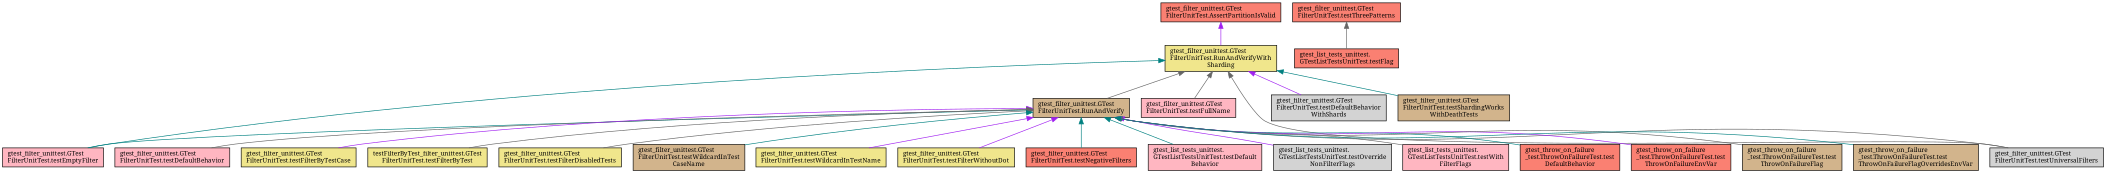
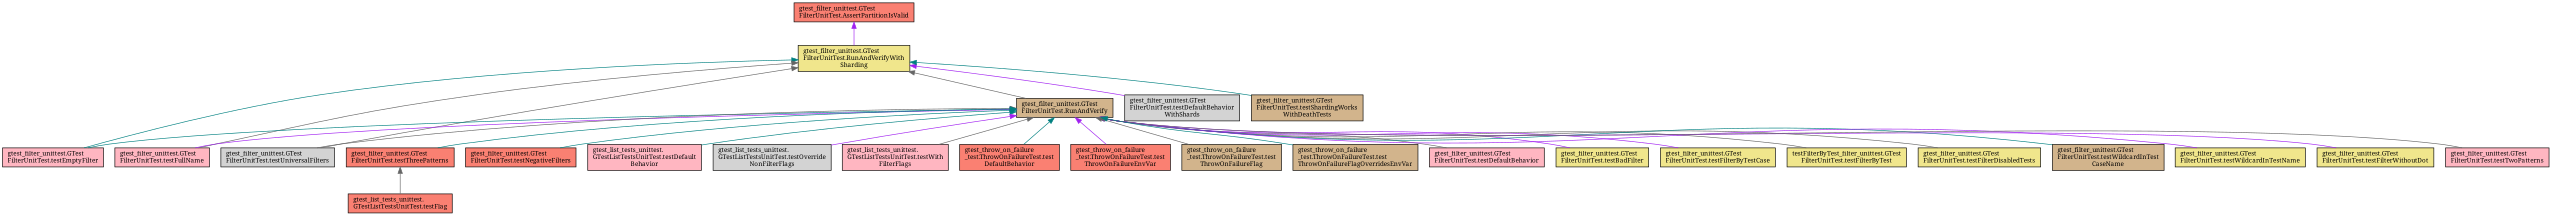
  digraph {
    fontname="Noto Serif"
    rankdir=TB
    node [color=black fillcolor=khaki fontname="Noto Serif" fontsize=10 shape=record style=filled]
    edge [color=gray40 dir=back fontname="Noto Serif" fontsize=10 labelfontname=Helvetica labelfontsize=10 style=solid]
    n1 [fillcolor=salmon fontcolor=black height=0.2 label="gtest_filter_unittest.GTest\lFilterUnitTest.AssertPartitionIsValid" width=0.4]
    n2 [height=0.2 label="gtest_filter_unittest.GTest\lFilterUnitTest.RunAndVerifyWith\lSharding" width=0.4]
    n3 [fillcolor=tan height=0.2 label="gtest_filter_unittest.GTest\lFilterUnitTest.RunAndVerify" width=0.4]
    n4 [fillcolor=lightpink height=0.2 label="gtest_filter_unittest.GTest\lFilterUnitTest.testEmptyFilter" width=0.4]
    n5 [fillcolor=lightpink height=0.2 label="gtest_filter_unittest.GTest\lFilterUnitTest.testFullName" width=0.4]
    n6 [fillcolor=lightgrey height=0.2 label="gtest_filter_unittest.GTest\lFilterUnitTest.testUniversalFilters" width=0.4]
    n7 [fillcolor=lightgrey height=0.2 label="gtest_filter_unittest.GTest\lFilterUnitTest.testDefaultBehavior\lWithShards" width=0.4]
    n8 [fillcolor=tan height=0.2 label="gtest_filter_unittest.GTest\lFilterUnitTest.testShardingWorks\lWithDeathTests" width=0.4]
    n9 [fillcolor=lightpink height=0.2 label="gtest_filter_unittest.GTest\lFilterUnitTest.testDefaultBehavior" width=0.4]
+   n10 [height=0.2 label="gtest_filter_unittest.GTest\lFilterUnitTest.testBadFilter" width=0.4]
    n11 [height=0.2 label="gtest_filter_unittest.GTest\lFilterUnitTest.testFilterByTestCase" width=0.4]
    n12 [height=0.2 label="testFilterByTest_filter_unittest.GTest\lFilterUnitTest.testFilterByTest" width=0.4]
    n13 [height=0.2 label="gtest_filter_unittest.GTest\lFilterUnitTest.testFilterDisabledTests" width=0.4]
    n14 [fillcolor=tan height=0.2 label="gtest_filter_unittest.GTest\lFilterUnitTest.testWildcardInTest\lCaseName" width=0.4]
    n15 [height=0.2 label="gtest_filter_unittest.GTest\lFilterUnitTest.testWildcardInTestName" width=0.4]
    n16 [height=0.2 label="gtest_filter_unittest.GTest\lFilterUnitTest.testFilterWithoutDot" width=0.4]
+   n17 [fillcolor=lightpink height=0.2 label="gtest_filter_unittest.GTest\lFilterUnitTest.testTwoPatterns" width=0.4]
    n18 [fillcolor=salmon height=0.2 label="gtest_filter_unittest.GTest\lFilterUnitTest.testThreePatterns" width=0.4]
    n19 [fillcolor=salmon height=0.2 label="gtest_filter_unittest.GTest\lFilterUnitTest.testNegativeFilters" width=0.4]
    n20 [fillcolor=lightpink height=0.2 label="gtest_list_tests_unittest.\lGTestListTestsUnitTest.testDefault\lBehavior" width=0.4]
    n21 [fillcolor=lightgrey height=0.2 label="gtest_list_tests_unittest.\lGTestListTestsUnitTest.testOverride\lNonFilterFlags" width=0.4]
    n22 [fillcolor=lightpink height=0.2 label="gtest_list_tests_unittest.\lGTestListTestsUnitTest.testWith\lFilterFlags" width=0.4]
    n23 [fillcolor=salmon height=0.2 label="gtest_throw_on_failure\l_test.ThrowOnFailureTest.test\lDefaultBehavior" width=0.4]
    n24 [fillcolor=salmon height=0.2 label="gtest_throw_on_failure\l_test.ThrowOnFailureTest.test\lThrowOnFailureEnvVar" width=0.4]
    n25 [fillcolor=tan height=0.2 label="gtest_throw_on_failure\l_test.ThrowOnFailureTest.test\lThrowOnFailureFlag" width=0.4]
    n26 [fillcolor=tan height=0.2 label="gtest_throw_on_failure\l_test.ThrowOnFailureTest.test\lThrowOnFailureFlagOverridesEnvVar" width=0.4]
    n27 [fillcolor=salmon height=0.2 label="gtest_list_tests_unittest.\lGTestListTestsUnitTest.testFlag" width=0.4]
    n1 -> n2 [color=purple]
    n2 -> n3
    n2 -> n4 [color=teal]
    n2 -> n5
    n2 -> n6
    n2 -> n7 [color=purple]
    n2 -> n8 [color=teal]
    n3 -> n4 [color=teal]
+   n3 -> n5 [color=purple]
    n3 -> n6
    n3 -> n9
+   n3 -> n10 [color=purple]
    n3 -> n11 [color=purple]
    n3 -> n12
    n3 -> n13
    n3 -> n14 [color=teal]
    n3 -> n15 [color=purple]
    n3 -> n16 [color=purple]
+   n3 -> n17
+   n3 -> n18 [color=teal]
    n3 -> n19 [color=teal]
    n3 -> n20 [color=teal]
    n3 -> n21 [color=purple]
    n3 -> n22
    n3 -> n23 [color=teal]
    n3 -> n24 [color=purple]
    n3 -> n25
    n3 -> n26 [color=teal]
    n18 -> n27
  }
